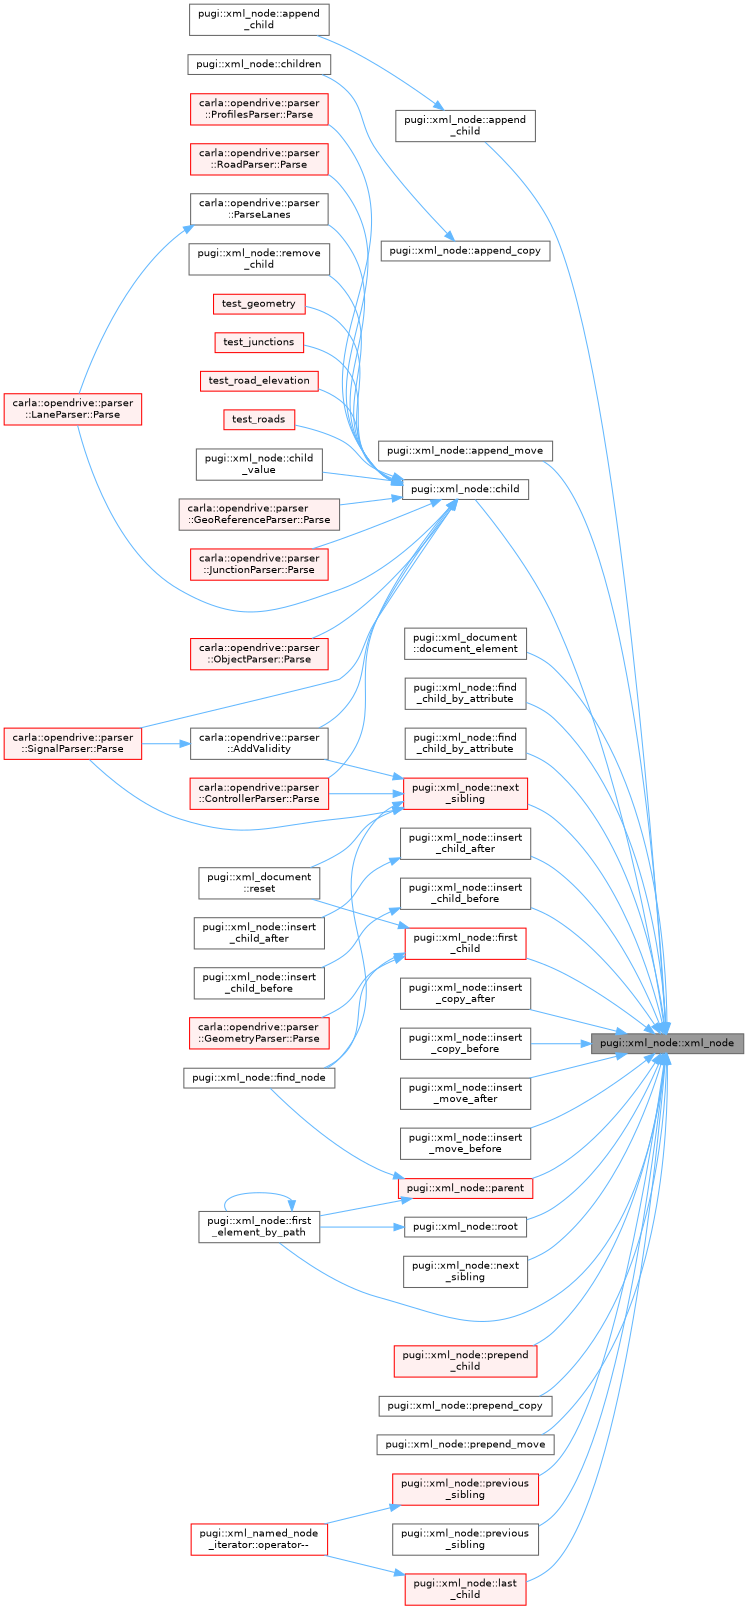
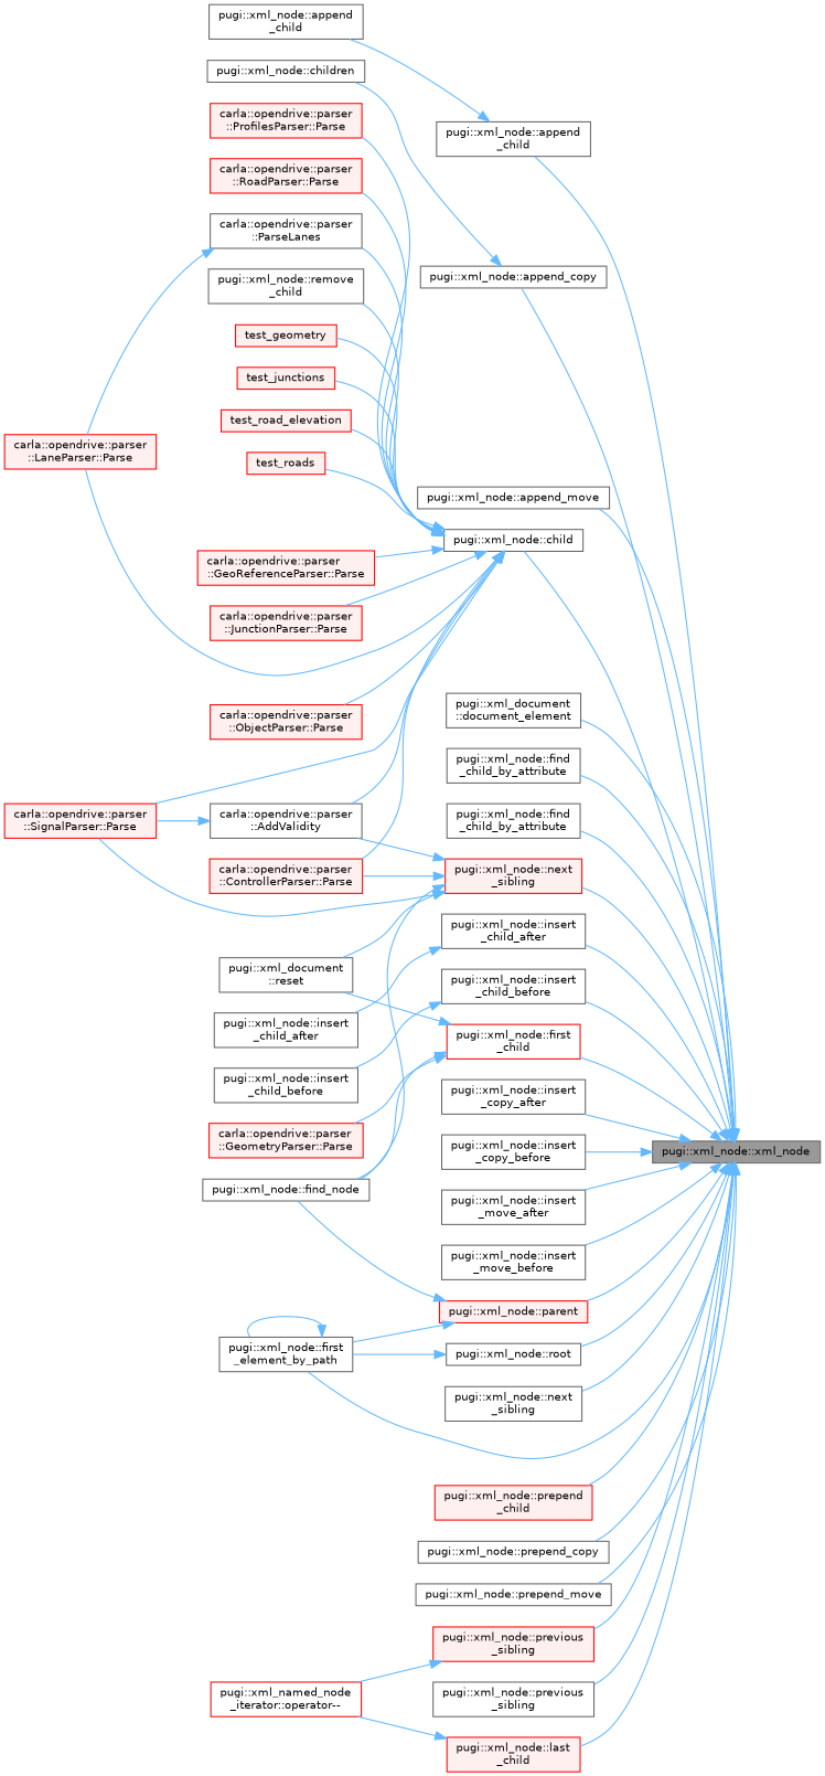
  digraph {
    rankdir=RL
    node [color=grey40 fillcolor=white fontname=Helvetica fontsize=10 shape=box style=filled]
    edge [color=steelblue1 dir=back fontname=Helvetica fontsize=10 labelfontname=Helvetica labelfontsize=10 style=solid]
    n1 [color=gray40 fillcolor=grey60 fontcolor=black height=0.2 label="pugi::xml_node::xml_node" width=0.4]
    n2 [height=0.2 label="pugi::xml_node::append\l_child" width=0.4]
    n3 [height=0.2 label="pugi::xml_node::append_copy" width=0.4]
    n4 [height=0.2 label="pugi::xml_node::append_move" width=0.4]
    n5 [height=0.2 label="pugi::xml_node::child" width=0.4]
    n6 [height=0.2 label="pugi::xml_document\l::document_element" width=0.4]
    n7 [height=0.2 label="pugi::xml_node::find\l_child_by_attribute" width=0.4]
    n8 [height=0.2 label="pugi::xml_node::find\l_child_by_attribute" width=0.4]
    n9 [color=red height=0.2 label="pugi::xml_node::first\l_child" width=0.4]
    n10 [height=0.2 label="pugi::xml_node::first\l_element_by_path" width=0.4]
    n11 [height=0.2 label="pugi::xml_node::insert\l_child_after" width=0.4]
    n12 [height=0.2 label="pugi::xml_node::insert\l_child_before" width=0.4]
    n13 [height=0.2 label="pugi::xml_node::insert\l_copy_after" width=0.4]
    n14 [height=0.2 label="pugi::xml_node::insert\l_copy_before" width=0.4]
    n15 [height=0.2 label="pugi::xml_node::insert\l_move_after" width=0.4]
    n16 [height=0.2 label="pugi::xml_node::insert\l_move_before" width=0.4]
    n17 [color=red fillcolor="#FFF0F0" height=0.2 label="pugi::xml_node::last\l_child" width=0.4]
    n18 [color=red fillcolor="#FFF0F0" height=0.2 label="pugi::xml_node::next\l_sibling" width=0.4]
    n19 [height=0.2 label="pugi::xml_node::next\l_sibling" width=0.4]
    n20 [color=red fillcolor="#FFF0F0" height=0.2 label="pugi::xml_node::parent" width=0.4]
    n21 [color=red fillcolor="#FFF0F0" height=0.2 label="pugi::xml_node::prepend\l_child" width=0.4]
    n22 [height=0.2 label="pugi::xml_node::prepend_copy" width=0.4]
    n23 [height=0.2 label="pugi::xml_node::prepend_move" width=0.4]
    n24 [color=red fillcolor="#FFF0F0" height=0.2 label="pugi::xml_node::previous\l_sibling" width=0.4]
    n25 [height=0.2 label="pugi::xml_node::previous\l_sibling" width=0.4]
    n26 [height=0.2 label="pugi::xml_node::root" width=0.4]
    n27 [height=0.2 label="pugi::xml_node::append\l_child" width=0.4]
    n28 [height=0.2 label="pugi::xml_node::children" width=0.4]
    n29 [height=0.2 label="carla::opendrive::parser\l::AddValidity" width=0.4]
    n30 [color=red fillcolor="#FFF0F0" height=0.2 label="carla::opendrive::parser\l::SignalParser::Parse" width=0.4]
-   n31 [height=0.2 label="pugi::xml_node::child\l_value" width=0.4]
    n32 [color=red fillcolor="#FFF0F0" height=0.2 label="carla::opendrive::parser\l::ControllerParser::Parse" width=0.4]
-   n33 [fillcolor="#FFF0F0" height=0.2 label="carla::opendrive::parser\l::GeoReferenceParser::Parse" width=0.4]
+   n33 [color=red fillcolor="#FFF0F0" height=0.2 label="carla::opendrive::parser\l::GeoReferenceParser::Parse" width=0.4]
    n34 [color=red fillcolor="#FFF0F0" height=0.2 label="carla::opendrive::parser\l::JunctionParser::Parse" width=0.4]
    n35 [color=red fillcolor="#FFF0F0" height=0.2 label="carla::opendrive::parser\l::LaneParser::Parse" width=0.4]
    n36 [color=red fillcolor="#FFF0F0" height=0.2 label="carla::opendrive::parser\l::ObjectParser::Parse" width=0.4]
    n37 [color=red fillcolor="#FFF0F0" height=0.2 label="carla::opendrive::parser\l::ProfilesParser::Parse" width=0.4]
    n38 [color=red fillcolor="#FFF0F0" height=0.2 label="carla::opendrive::parser\l::RoadParser::Parse" width=0.4]
    n39 [height=0.2 label="carla::opendrive::parser\l::ParseLanes" width=0.4]
    n40 [height=0.2 label="pugi::xml_node::remove\l_child" width=0.4]
    n41 [color=red fillcolor="#FFF0F0" height=0.2 label=test_geometry width=0.4]
    n42 [color=red fillcolor="#FFF0F0" height=0.2 label=test_junctions width=0.4]
    n43 [color=red fillcolor="#FFF0F0" height=0.2 label=test_road_elevation width=0.4]
    n44 [color=red fillcolor="#FFF0F0" height=0.2 label=test_roads width=0.4]
    n45 [color=red fillcolor="#FFF0F0" height=0.2 label="carla::opendrive::parser\l::GeometryParser::Parse" width=0.4]
    n46 [height=0.2 label="pugi::xml_node::find_node" width=0.4]
    n47 [height=0.2 label="pugi::xml_document\l::reset" width=0.4]
    n48 [height=0.2 label="pugi::xml_node::insert\l_child_after" width=0.4]
    n49 [height=0.2 label="pugi::xml_node::insert\l_child_before" width=0.4]
    n50 [color=red height=0.2 label="pugi::xml_named_node\l_iterator::operator--" width=0.4]
    n1 -> n2
+   n1 -> n3
    n1 -> n4
    n1 -> n5
    n1 -> n6
    n1 -> n7
    n1 -> n8
    n1 -> n9
    n1 -> n10
    n1 -> n11
    n1 -> n12
    n1 -> n13
    n1 -> n14
    n1 -> n15
    n1 -> n16
    n1 -> n17
    n1 -> n18
    n1 -> n19
    n1 -> n20
    n1 -> n21
    n1 -> n22
    n1 -> n23
    n1 -> n24
    n1 -> n25
    n1 -> n26
    n2 -> n27
    n3 -> n28
    n5 -> n29
    n5 -> n30
-   n5 -> n31
    n5 -> n32
    n5 -> n33
    n5 -> n34
    n5 -> n35
    n5 -> n36
    n5 -> n37
    n5 -> n38
    n5 -> n39
    n5 -> n40
    n5 -> n41
    n5 -> n42
    n5 -> n43
    n5 -> n44
    n9 -> n45
    n9 -> n46
    n9 -> n47
    n10 -> n10
    n11 -> n48
    n12 -> n49
    n17 -> n50
    n18 -> n29
    n18 -> n30
    n18 -> n32
    n18 -> n46
    n18 -> n47
    n20 -> n10
    n20 -> n46
    n24 -> n50
    n26 -> n10
    n29 -> n30
    n39 -> n35
  }
